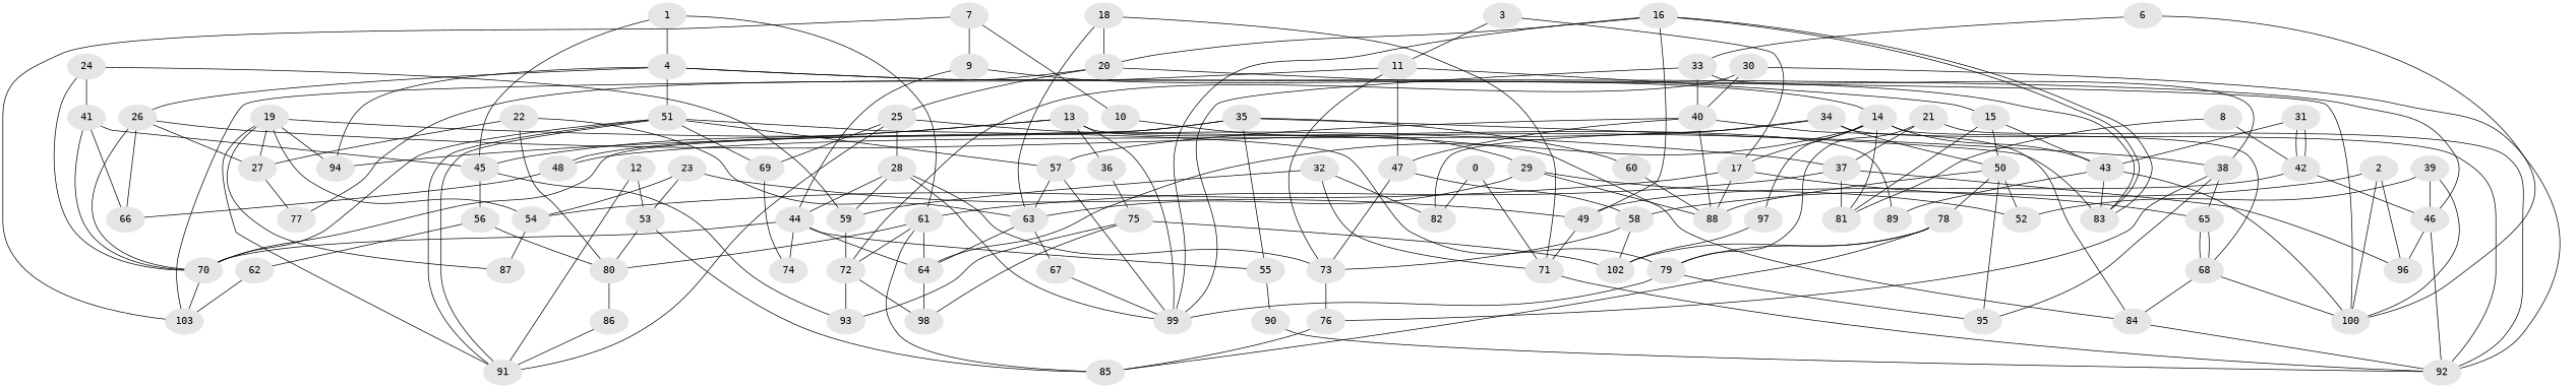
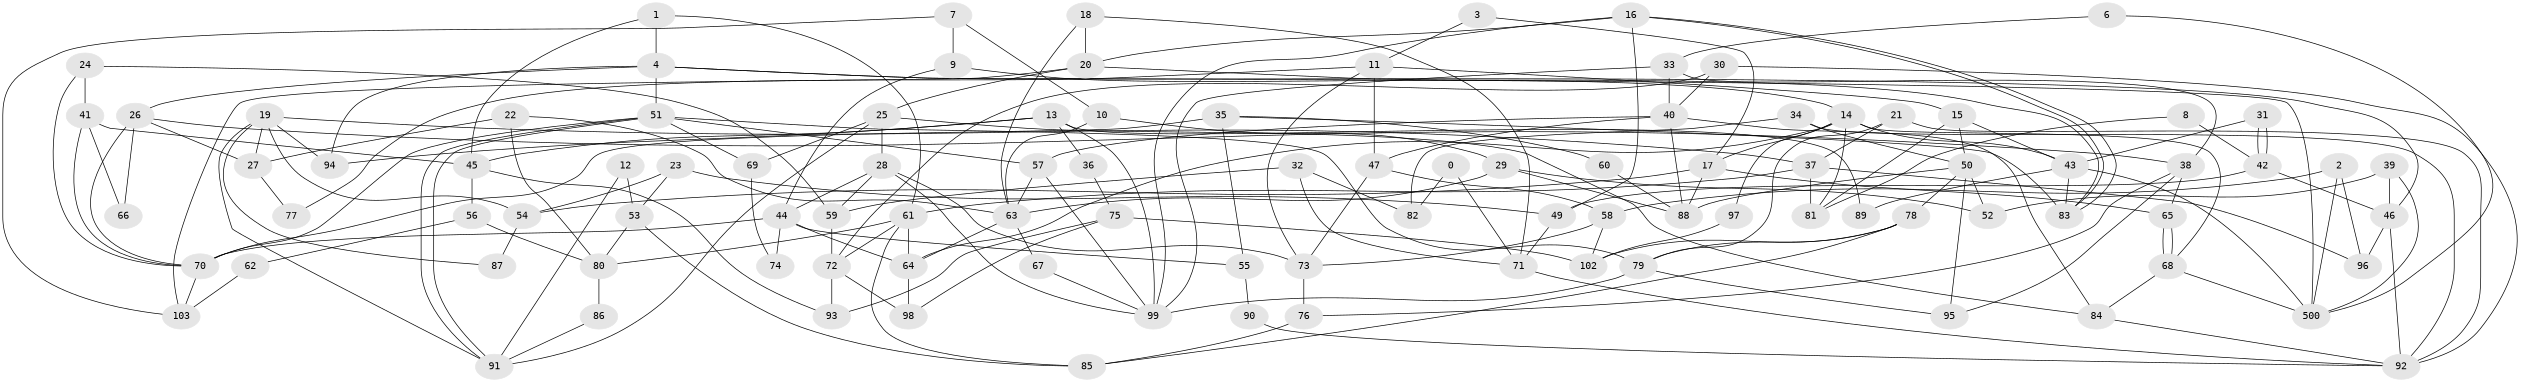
  graph {
    fontname="DejaVu Sans Mono"
    node [color=gray90 fontname="DejaVu Sans Mono" style=filled]
    edge [fontname="DejaVu Sans Mono"]
    1
    4
    45
    61
-   100
+   100 [label=500]
    26
    46
    51
    94
    56
    93
    64
    80
    72
    85
    2
    58
    96
    73
    102
    3
    11
    17
    15
    47
    77
    54
    65
    88
    27
    70
    38
    66
    92
    91
    79
    69
    57
    n39 [label=0]
    71
    82
    6
    33
    99
    40
    7
    9
    10
    n49 [label=103]
    14
    44
    29
    63
    8
    42
    81
    49
    68
    97
    43
    55
    74
    52
    67
    50
    76
    12
    53
    13
    36
    89
    75
    98
    84
    83
    95
    78
    16
    20
    25
    87
    18
    19
    37
    28
    21
    22
    86
    23
    24
    41
    59
    30
    31
    32
    34
-   48
    35
    60
    90
    39
    62
    1 -- 4
    1 -- 45
    1 -- 61
    4 -- 100
    4 -- 26
    4 -- 46
    4 -- 51
    4 -- 94
    45 -- 56
    45 -- 93
    61 -- 64
    61 -- 80
    61 -- 72
    61 -- 85
    26 -- 27
    26 -- 70
    26 -- 38
    26 -- 66
    46 -- 96
    46 -- 92
    51 -- 70
    51 -- 91
    51 -- 91
    51 -- 79
    51 -- 69
    51 -- 57
    56 -- 80
    56 -- 62
    64 -- 98
    80 -- 86
    72 -- 93
    72 -- 98
    2 -- 100
    2 -- 58
    2 -- 96
    58 -- 73
    58 -- 102
    73 -- 76
    3 -- 11
    3 -- 17
    11 -- 73
    11 -- 15
    11 -- 47
    11 -- 77
    17 -- 54
    17 -- 65
    17 -- 88
    15 -- 81
    15 -- 43
    15 -- 50
    47 -- 58
    47 -- 73
    54 -- 87
    65 -- 68
    65 -- 68
    27 -- 77
    70 -- n49
    38 -- 65
    38 -- 76
    38 -- 95
    79 -- 99
    79 -- 95
    69 -- 74
    57 -- 99
    57 -- 63
    n39 -- 71
    n39 -- 82
    71 -- 92
    6 -- 100
    6 -- 33
    33 -- 38
    33 -- 99
    33 -- 40
    40 -- 47
    40 -- 88
    40 -- 57
    40 -- 84
    7 -- 9
    7 -- 10
    7 -- n49
    9 -- 14
    9 -- 44
    10 -- 29
+   10 -- 63
    14 -- 64
    14 -- 17
    14 -- 81
    14 -- 68
    14 -- 97
    14 -- 43
    44 -- 64
    44 -- 70
    44 -- 55
    44 -- 74
    29 -- 88
    29 -- 63
    29 -- 52
    63 -- 64
    63 -- 67
    8 -- 42
    8 -- 81
    42 -- 46
    42 -- 49
    49 -- 71
    68 -- 100
    68 -- 84
    97 -- 102
    43 -- 100
    43 -- 89
    43 -- 83
    55 -- 90
    67 -- 99
    50 -- 88
    50 -- 52
    50 -- 95
    50 -- 78
    76 -- 85
    12 -- 91
    12 -- 53
    53 -- 80
    53 -- 85
    13 -- 45
    13 -- 94
    13 -- 99
    13 -- 36
    13 -- 89
    36 -- 75
    75 -- 93
    75 -- 102
    75 -- 98
    84 -- 92
    78 -- 85
    78 -- 102
    78 -- 79
    16 -- 99
    16 -- 49
    16 -- 83
    16 -- 83
    16 -- 20
    20 -- n49
    20 -- 83
    20 -- 25
    25 -- 91
    25 -- 69
    25 -- 84
    25 -- 28
    18 -- 71
    18 -- 63
    18 -- 20
    19 -- 94
    19 -- 54
    19 -- 27
    19 -- 91
    19 -- 87
    19 -- 37
    37 -- 61
    37 -- 96
    37 -- 81
    28 -- 73
    28 -- 99
    28 -- 44
    28 -- 59
    21 -- 92
    21 -- 79
    21 -- 37
    22 -- 80
    22 -- 27
    22 -- 63
    86 -- 91
    23 -- 54
    23 -- 49
    23 -- 53
    24 -- 70
    24 -- 41
    24 -- 59
    41 -- 45
    41 -- 70
    41 -- 66
    59 -- 72
    30 -- 72
    30 -- 92
    30 -- 40
    31 -- 42
    31 -- 42
    31 -- 43
    32 -- 71
    32 -- 82
    32 -- 59
    34 -- 92
    34 -- 82
    34 -- 50
-   34 -- 48
-   48 -- 66
    35 -- 70
    35 -- 55
    35 -- 83
-   35 -- 48
    35 -- 60
    60 -- 88
    90 -- 92
    39 -- 100
    39 -- 46
    39 -- 52
    62 -- n49
  }
